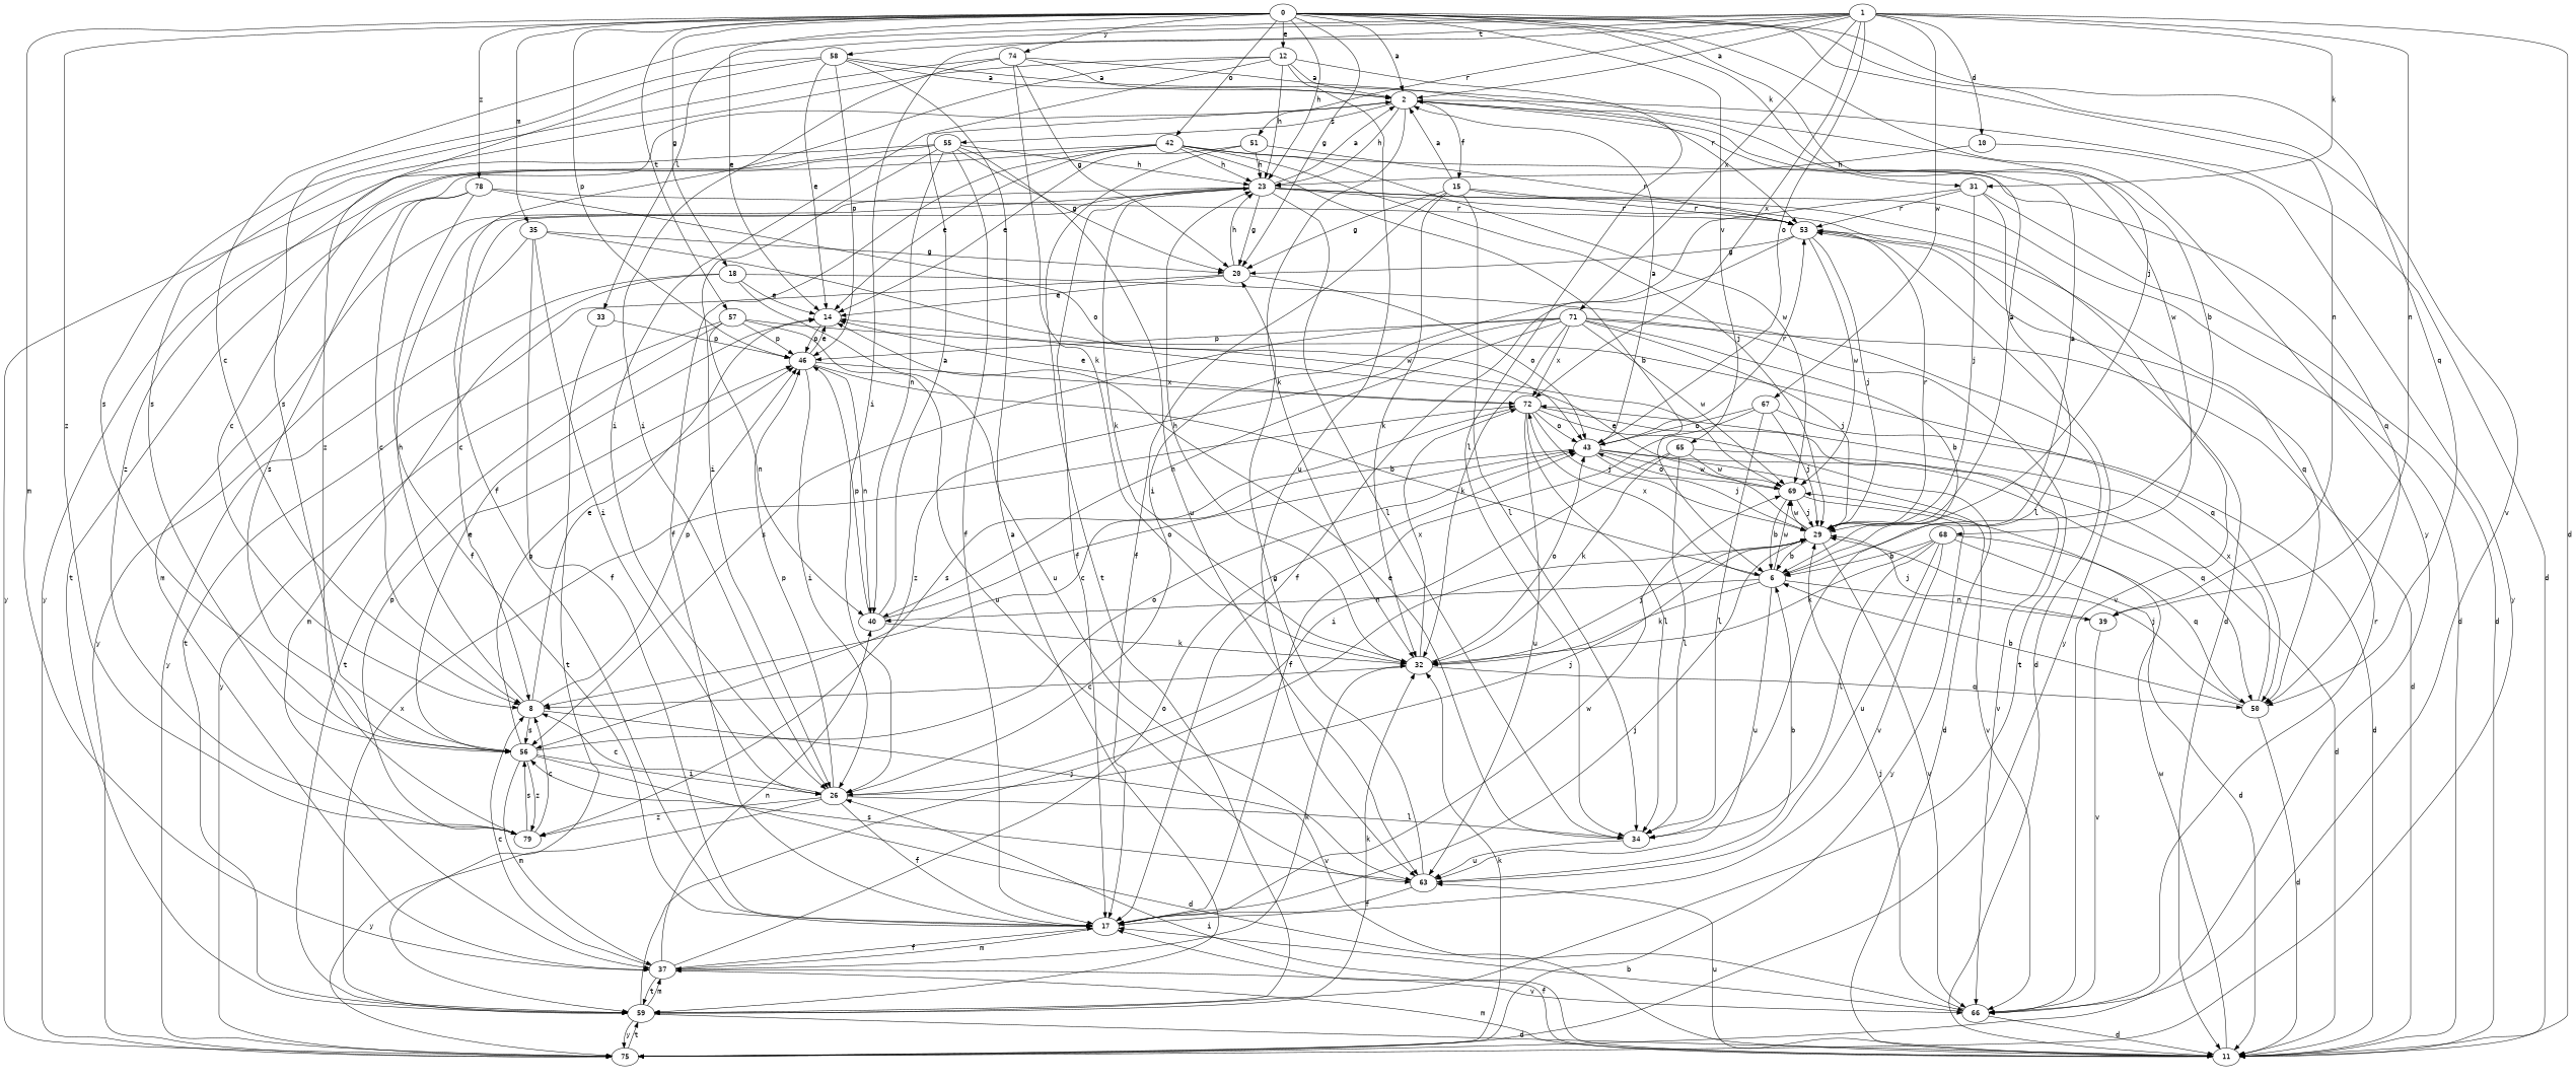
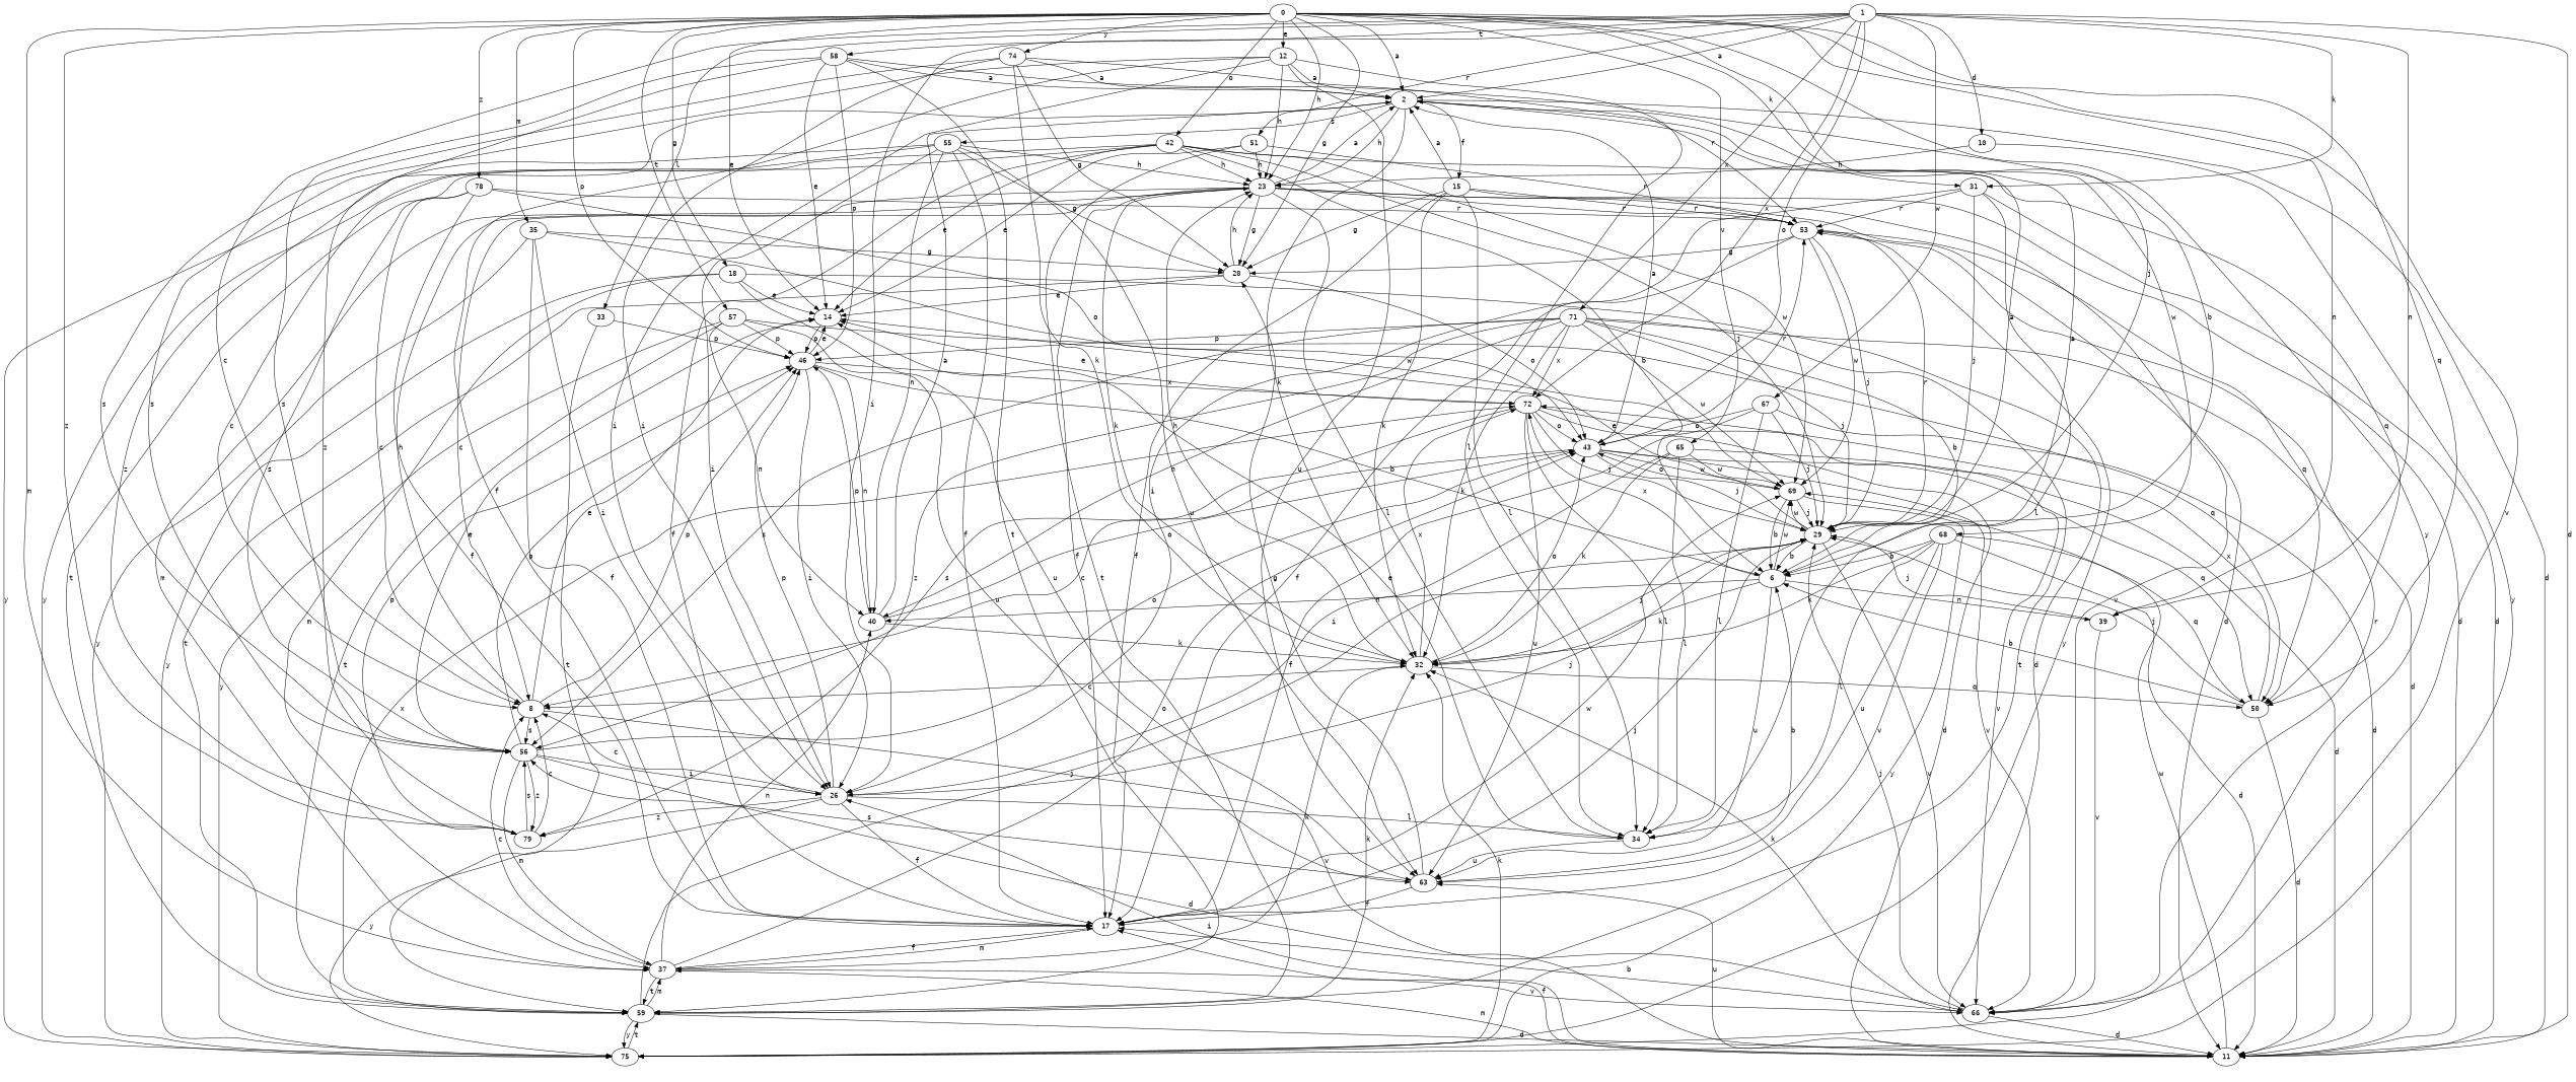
  strict digraph {
    fontname="DejaVu Sans Mono"
    node [fontname="DejaVu Sans Mono"]
    edge [fontname="DejaVu Sans Mono"]
    0
    2
    12
    14
    18
    20
    23
    29
    31
    35
    37
    39
    42
    46
    50
    57
    65
    66
    74
    75
    78
    79
    11
    15
    32
    55
    68
    26
    63
    56
    17
    34
    43
    59
    8
    53
    6
    69
    40
    72
    1
    10
    33
    51
    58
    67
    71
    0 -> 2 [label=a]
    0 -> 12 [label=e]
    0 -> 14 [label=e]
    0 -> 18 [label=g]
    0 -> 20 [label=g]
    0 -> 23 [label=h]
    0 -> 29 [label=j]
    0 -> 31 [label=k]
    0 -> 35 [label=m]
    0 -> 37 [label=m]
    0 -> 39 [label=n]
    0 -> 42 [label=o]
    0 -> 46 [label=p]
    0 -> 50 [label=q]
    0 -> 57 [label=t]
    0 -> 65 [label=v]
    0 -> 66 [label=v]
    0 -> 74 [label=y]
    0 -> 75 [label=y]
    0 -> 78 [label=z]
    0 -> 79 [label=z]
    2 -> 23 [label=h]
    2 -> 79 [label=z]
    2 -> 11 [label=d]
    2 -> 15 [label=f]
    2 -> 32 [label=k]
    2 -> 55 [label=s]
    2 -> 68 [label=w]
    12 -> 2 [label=a]
    12 -> 23 [label=h]
    12 -> 26 [label=i]
    12 -> 63 [label=u]
    12 -> 56 [label=s]
    12 -> 17 [label=f]
    12 -> 34 [label=l]
    14 -> 46 [label=p]
    18 -> 14 [label=e]
    18 -> 37 [label=m]
    18 -> 75 [label=y]
    18 -> 11 [label=d]
    18 -> 63 [label=u]
    20 -> 14 [label=e]
    20 -> 23 [label=h]
    20 -> 43 [label=o]
    20 -> 59 [label=t]
    23 -> 2 [label=a]
    23 -> 20 [label=g]
    23 -> 37 [label=m]
    23 -> 66 [label=v]
    23 -> 11 [label=d]
    23 -> 32 [label=k]
    23 -> 17 [label=f]
    23 -> 34 [label=l]
    23 -> 8 [label=c]
    23 -> 53 [label=r]
    29 -> 2 [label=a]
    29 -> 14 [label=e]
    29 -> 66 [label=v]
    29 -> 53 [label=r]
    29 -> 6 [label=b]
    29 -> 69 [label=w]
    31 -> 29 [label=j]
    31 -> 11 [label=d]
    31 -> 26 [label=i]
    31 -> 34 [label=l]
    31 -> 53 [label=r]
    35 -> 20 [label=g]
    35 -> 75 [label=y]
    35 -> 26 [label=i]
    35 -> 17 [label=f]
    35 -> 69 [label=w]
    37 -> 66 [label=v]
    37 -> 32 [label=k]
    37 -> 17 [label=f]
    37 -> 43 [label=o]
    37 -> 59 [label=t]
    37 -> 8 [label=c]
    37 -> 40 [label=n]
    39 -> 29 [label=j]
    39 -> 66 [label=v]
    42 -> 14 [label=e]
    42 -> 23 [label=h]
    42 -> 29 [label=j]
    42 -> 50 [label=q]
    42 -> 75 [label=y]
    42 -> 17 [label=f]
    42 -> 59 [label=t]
    42 -> 6 [label=b]
    42 -> 69 [label=w]
    46 -> 14 [label=e]
    46 -> 26 [label=i]
    46 -> 6 [label=b]
    46 -> 40 [label=n]
    46 -> 72 [label=x]
    50 -> 29 [label=j]
    50 -> 11 [label=d]
    50 -> 6 [label=b]
    50 -> 72 [label=x]
    57 -> 46 [label=p]
    57 -> 50 [label=q]
    57 -> 75 [label=y]
    57 -> 63 [label=u]
    57 -> 59 [label=t]
    57 -> 40 [label=n]
    65 -> 11 [label=d]
    65 -> 32 [label=k]
    65 -> 26 [label=i]
    65 -> 34 [label=l]
    65 -> 69 [label=w]
    66 -> 29 [label=j]
    66 -> 11 [label=d]
+   66 -> 32 [label=k]
    66 -> 17 [label=b]
    66 -> 53 [label=r]
    74 -> 2 [label=a]
    74 -> 20 [label=g]
    74 -> 32 [label=k]
    74 -> 26 [label=i]
    74 -> 56 [label=s]
    74 -> 53 [label=r]
    75 -> 32 [label=k]
    75 -> 59 [label=t]
    78 -> 56 [label=s]
    78 -> 17 [label=f]
    78 -> 43 [label=o]
    78 -> 8 [label=c]
    78 -> 53 [label=r]
    79 -> 46 [label=p]
    79 -> 56 [label=s]
    79 -> 8 [label=c]
    11 -> 37 [label=m]
    11 -> 26 [label=i]
    11 -> 63 [label=u]
    11 -> 17 [label=f]
    11 -> 69 [label=w]
    15 -> 2 [label=a]
    15 -> 20 [label=g]
    15 -> 11 [label=d]
    15 -> 32 [label=k]
    15 -> 17 [label=f]
    15 -> 34 [label=l]
    15 -> 53 [label=r]
    32 -> 23 [label=h]
    32 -> 29 [label=j]
    32 -> 50 [label=q]
    32 -> 43 [label=o]
    32 -> 8 [label=c]
    32 -> 72 [label=x]
    55 -> 20 [label=g]
    55 -> 23 [label=h]
    55 -> 75 [label=y]
    55 -> 26 [label=i]
    55 -> 63 [label=u]
    55 -> 17 [label=f]
    55 -> 8 [label=c]
    55 -> 40 [label=n]
    68 -> 50 [label=q]
    68 -> 11 [label=d]
    68 -> 32 [label=k]
    68 -> 63 [label=u]
    68 -> 17 [label=v]
    68 -> 34 [label=l]
    68 -> 6 [label=b]
    26 -> 29 [label=j]
    26 -> 46 [label=p]
    26 -> 75 [label=y]
    26 -> 79 [label=z]
    26 -> 17 [label=f]
    26 -> 34 [label=l]
    26 -> 8 [label=c]
    63 -> 20 [label=g]
    63 -> 56 [label=s]
    63 -> 17 [label=f]
    63 -> 6 [label=b]
    56 -> 14 [label=e]
    56 -> 37 [label=m]
    56 -> 46 [label=p]
    56 -> 79 [label=z]
    56 -> 11 [label=d]
    56 -> 26 [label=i]
    56 -> 43 [label=o]
    17 -> 29 [label=j]
    17 -> 37 [label=m]
    17 -> 69 [label=w]
    34 -> 14 [label=e]
    34 -> 63 [label=u]
    43 -> 2 [label=a]
    43 -> 29 [label=j]
    43 -> 50 [label=q]
    43 -> 66 [label=v]
    43 -> 8 [label=c]
    43 -> 53 [label=r]
    43 -> 69 [label=w]
    59 -> 29 [label=j]
    59 -> 37 [label=m]
    59 -> 75 [label=y]
    59 -> 11 [label=d]
    59 -> 32 [label=k]
    59 -> 72 [label=x]
    8 -> 14 [label=e]
    8 -> 23 [label=h]
    8 -> 46 [label=p]
    8 -> 66 [label=v]
    8 -> 56 [label=s]
    53 -> 20 [label=g]
    53 -> 29 [label=j]
    53 -> 50 [label=q]
    53 -> 75 [label=y]
    53 -> 17 [label=f]
    53 -> 69 [label=w]
    6 -> 2 [label=a]
    6 -> 39 [label=n]
    6 -> 32 [label=k]
    6 -> 63 [label=u]
    6 -> 69 [label=w]
    6 -> 40 [label=n]
    6 -> 72 [label=x]
    69 -> 29 [label=j]
    69 -> 75 [label=y]
    69 -> 43 [label=o]
    69 -> 6 [label=b]
    40 -> 2 [label=a]
    40 -> 46 [label=p]
    40 -> 32 [label=k]
    40 -> 43 [label=o]
    72 -> 14 [label=e]
    72 -> 29 [label=j]
    72 -> 66 [label=v]
    72 -> 11 [label=d]
    72 -> 63 [label=u]
    72 -> 56 [label=s]
    72 -> 34 [label=l]
    72 -> 43 [label=o]
    1 -> 2 [label=a]
    1 -> 31 [label=k]
    1 -> 39 [label=n]
    1 -> 11 [label=d]
    1 -> 26 [label=i]
    1 -> 43 [label=o]
    1 -> 8 [label=c]
    1 -> 72 [label=x]
    1 -> 10 [label=d]
    1 -> 33 [label=l]
    1 -> 51 [label=r]
    1 -> 58 [label=t]
    1 -> 67 [label=w]
    1 -> 71 [label=x]
    10 -> 23 [label=h]
    10 -> 75 [label=y]
    33 -> 46 [label=p]
    33 -> 59 [label=t]
    51 -> 14 [label=e]
    51 -> 23 [label=h]
    51 -> 59 [label=t]
    51 -> 53 [label=r]
    58 -> 2 [label=a]
    58 -> 14 [label=e]
    58 -> 46 [label=p]
    58 -> 79 [label=z]
    58 -> 56 [label=s]
-   58 -> 59 [label=a]
+   58 -> 59 [label=t]
    58 -> 6 [label=b]
    67 -> 29 [label=j]
    67 -> 11 [label=d]
    67 -> 17 [label=f]
    67 -> 34 [label=l]
    67 -> 43 [label=o]
    71 -> 29 [label=j]
    71 -> 46 [label=p]
    71 -> 79 [label=z]
    71 -> 11 [label=d]
    71 -> 32 [label=k]
    71 -> 56 [label=s]
    71 -> 59 [label=t]
    71 -> 6 [label=b]
    71 -> 69 [label=w]
    71 -> 40 [label=n]
    71 -> 72 [label=x]
  }
